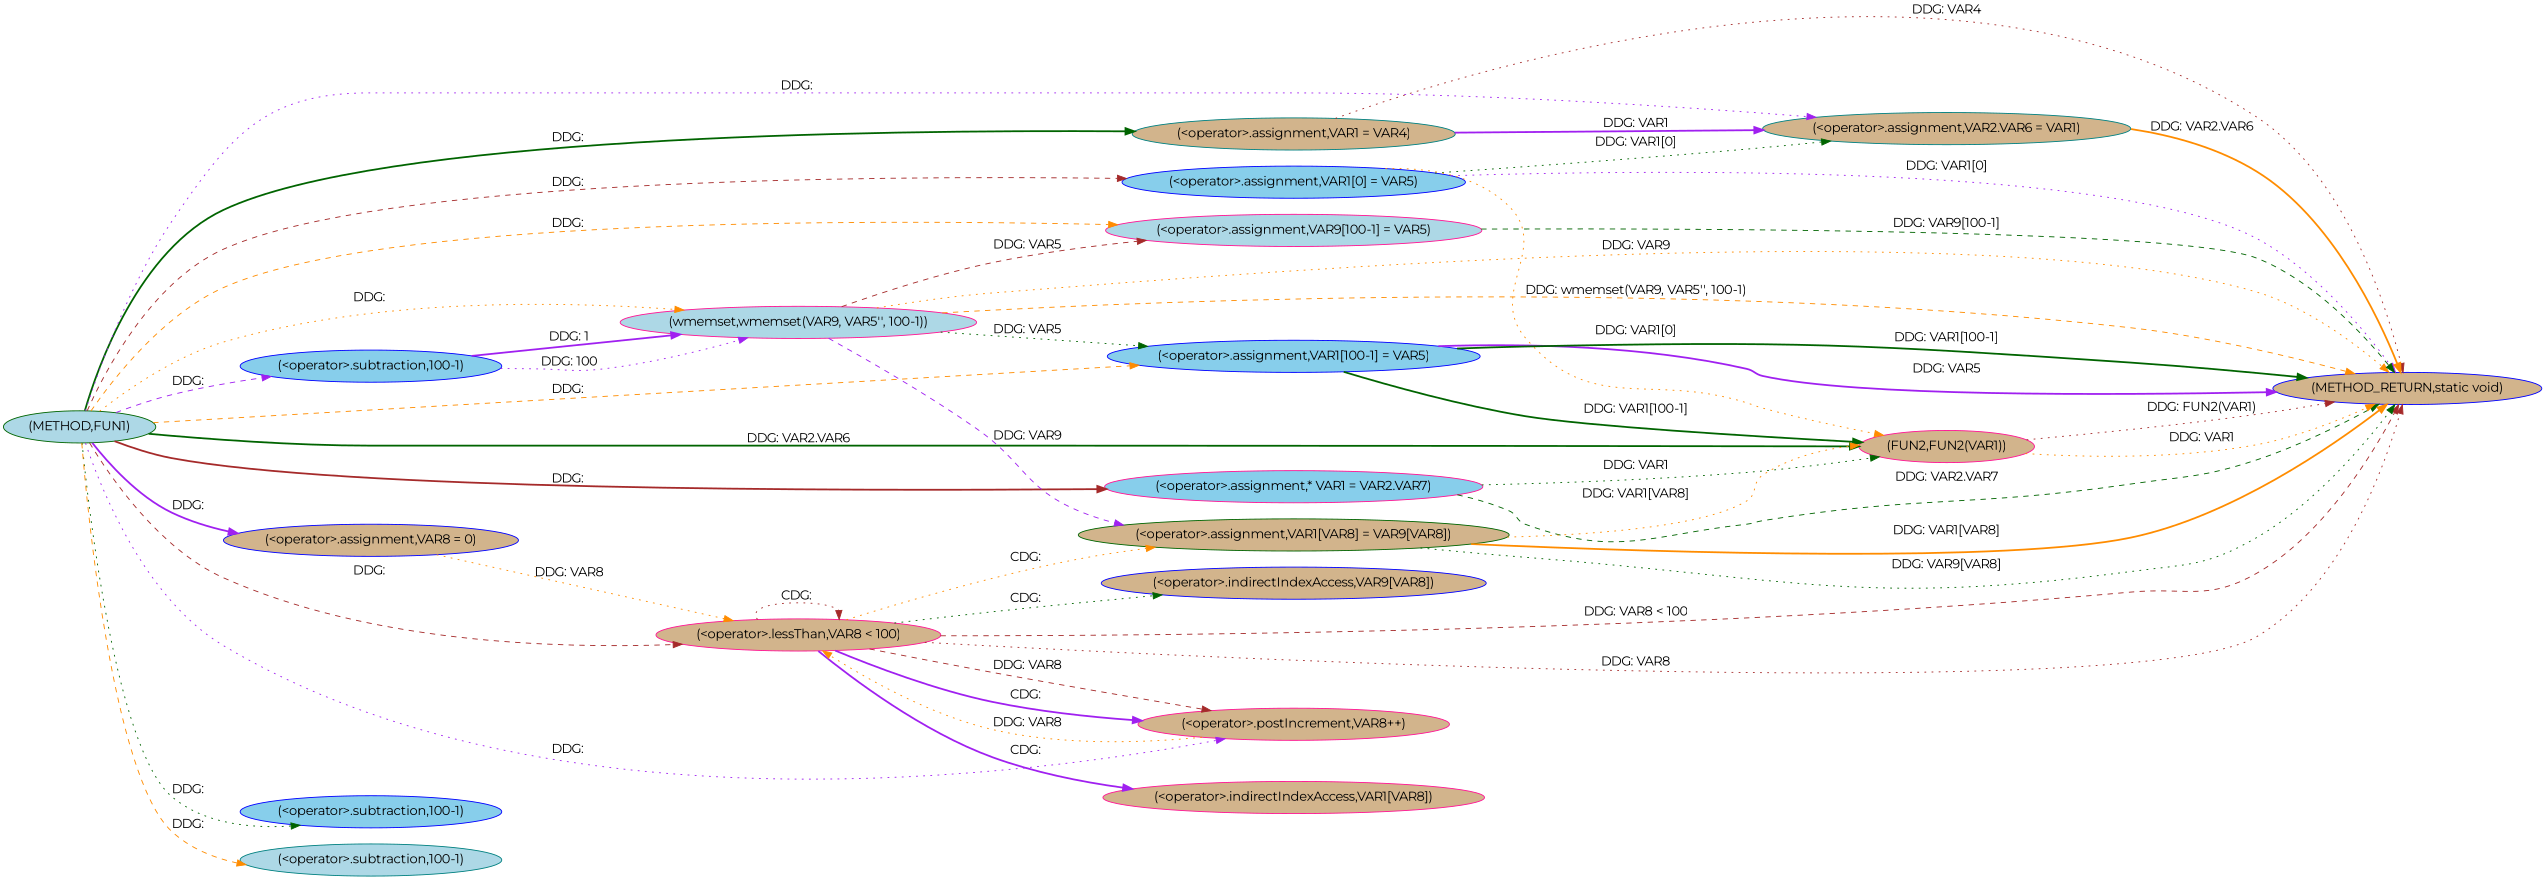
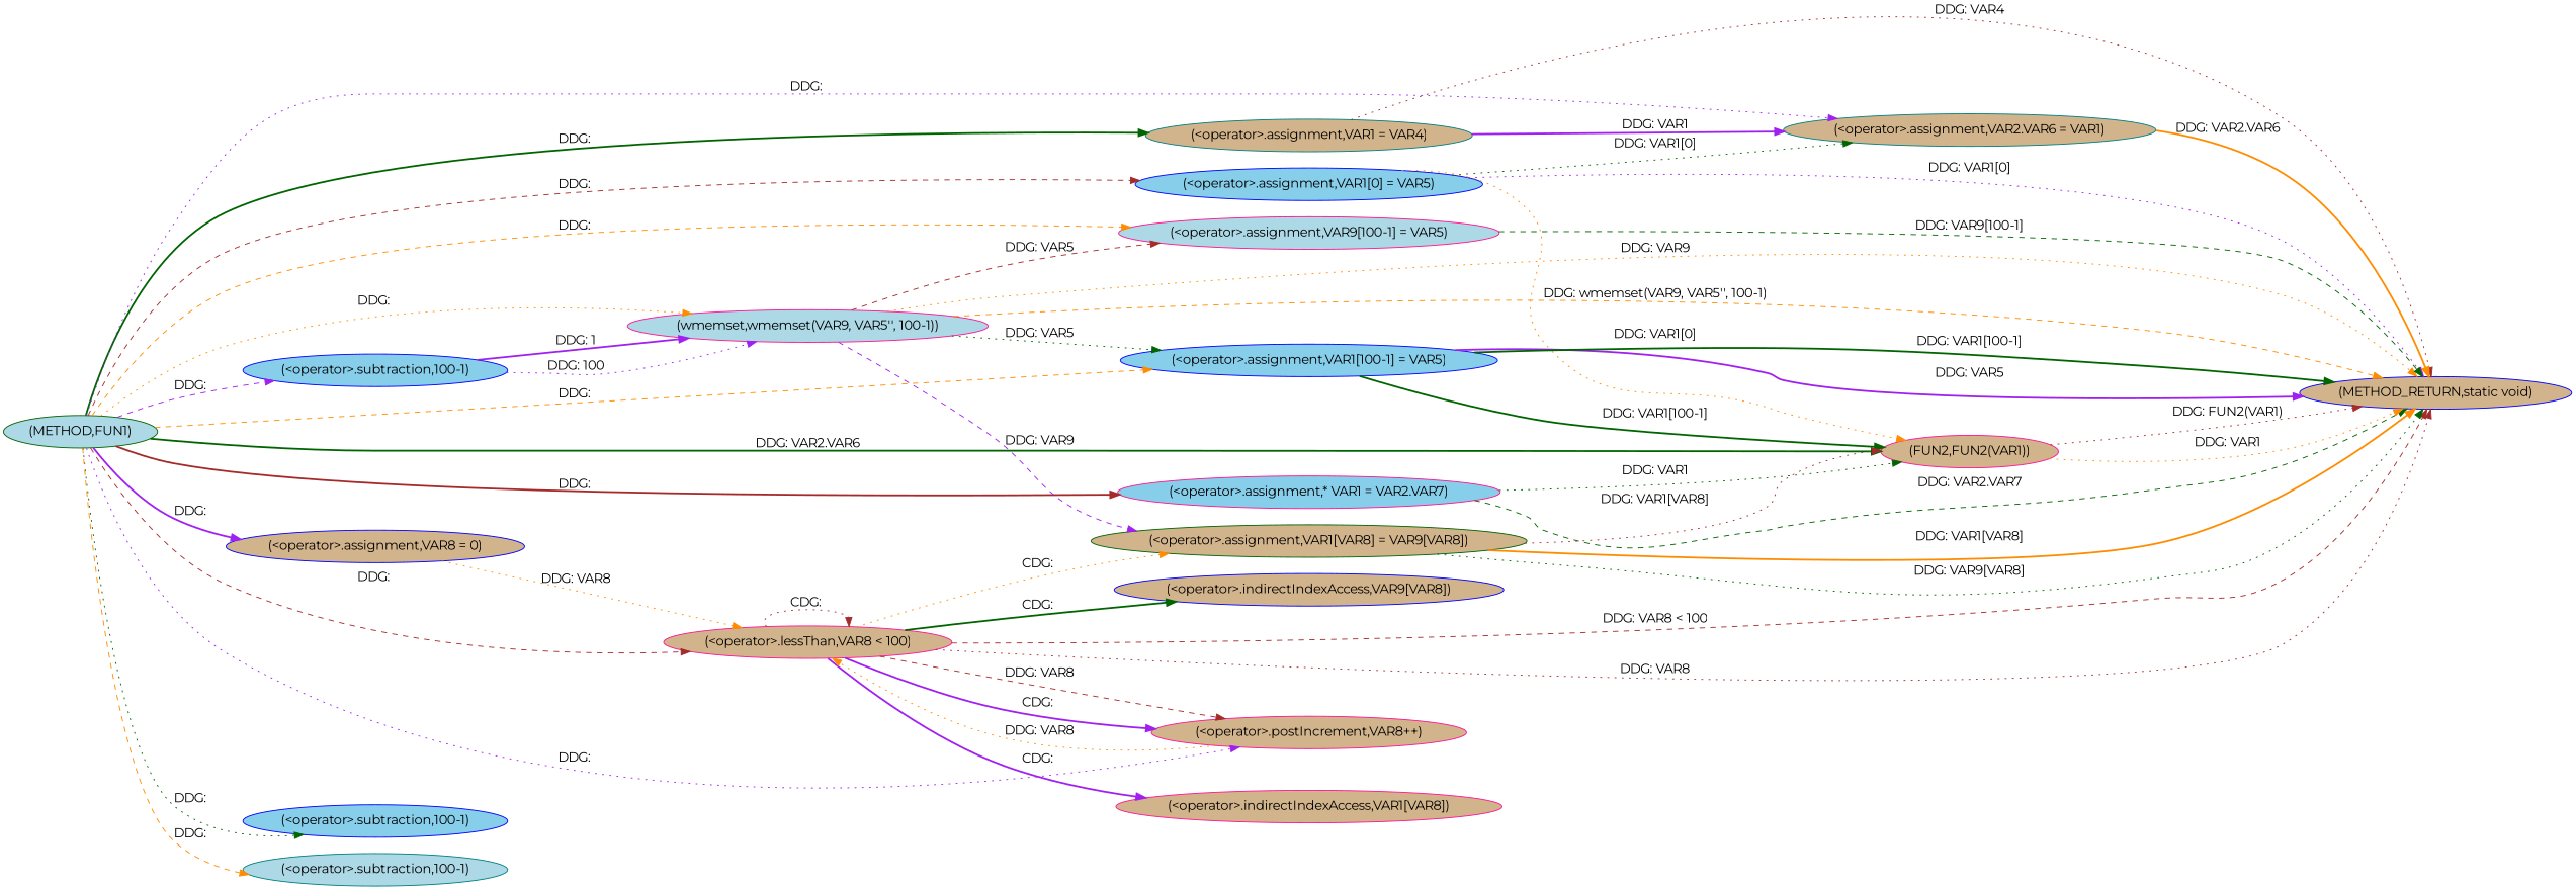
  digraph {
    fontname=Montserrat
    rankdir=LR
    node [color=blue fillcolor=tan fontname=Montserrat style=filled]
    edge [color=darkorange fontname=Montserrat style=dotted]
    n1 [color=darkgreen fillcolor=lightblue label="(METHOD,FUN1)"]
    n2 [color=teal label="(<operator>.assignment,VAR1 = VAR4)"]
    n3 [fillcolor=skyblue label="(<operator>.assignment,VAR1[0] = VAR5)"]
    n4 [color=teal label="(<operator>.assignment,VAR2.VAR6 = VAR1)"]
    n5 [color=deeppink fillcolor=skyblue label="(<operator>.assignment,* VAR1 = VAR2.VAR7)"]
    n6 [color=deeppink fillcolor=lightblue label="(wmemset,wmemset(VAR9, VAR5'', 100-1))"]
    n7 [fillcolor=skyblue label="(<operator>.subtraction,100-1)"]
    n8 [color=deeppink fillcolor=lightblue label="(<operator>.assignment,VAR9[100-1] = VAR5)"]
    n9 [fillcolor=skyblue label="(<operator>.subtraction,100-1)"]
    n10 [label="(<operator>.assignment,VAR8 = 0)"]
    n11 [color=deeppink label="(<operator>.lessThan,VAR8 < 100)"]
    n12 [color=deeppink label="(<operator>.postIncrement,VAR8++)"]
    n13 [fillcolor=skyblue label="(<operator>.assignment,VAR1[100-1] = VAR5)"]
    n14 [color=teal fillcolor=lightblue label="(<operator>.subtraction,100-1)"]
    n15 [color=deeppink label="(FUN2,FUN2(VAR1))"]
    n16 [label="(METHOD_RETURN,static void)"]
    n17 [color=darkgreen label="(<operator>.assignment,VAR1[VAR8] = VAR9[VAR8])"]
    n18 [color=deeppink label="(<operator>.indirectIndexAccess,VAR1[VAR8])"]
    n19 [label="(<operator>.indirectIndexAccess,VAR9[VAR8])"]
    n1 -> n2 [color=darkgreen label="DDG: " style=bold]
    n1 -> n3 [color=brown label="DDG: " style=dashed]
    n1 -> n4 [color=purple label="DDG: "]
    n1 -> n5 [color=brown label="DDG: " style=bold]
    n1 -> n6 [label="DDG: "]
    n1 -> n7 [color=purple label="DDG: " style=dashed]
    n1 -> n8 [label="DDG: " style=dashed]
    n1 -> n9 [color=darkgreen label="DDG: "]
    n1 -> n10 [color=purple label="DDG: " style=bold]
    n1 -> n11 [color=brown label="DDG: " style=dashed]
    n1 -> n12 [color=purple label="DDG: "]
    n1 -> n13 [label="DDG: " style=dashed]
    n1 -> n14 [label="DDG: " style=dashed]
    n1 -> n15 [color=darkgreen label="DDG: VAR2.VAR6" style=bold]
    n2 -> n4 [color=purple label="DDG: VAR1" style=bold]
    n2 -> n16 [color=brown label="DDG: VAR4"]
    n3 -> n4 [color=darkgreen label="DDG: VAR1[0]"]
    n3 -> n15 [label="DDG: VAR1[0]"]
    n3 -> n16 [color=purple label="DDG: VAR1[0]"]
    n4 -> n16 [label="DDG: VAR2.VAR6" style=bold]
    n5 -> n15 [color=darkgreen label="DDG: VAR1"]
    n5 -> n16 [color=darkgreen label="DDG: VAR2.VAR7" style=dashed]
    n6 -> n8 [color=brown label="DDG: VAR5" style=dashed]
    n6 -> n13 [color=darkgreen label="DDG: VAR5"]
    n6 -> n16 [label="DDG: VAR9"]
    n6 -> n16 [label="DDG: wmemset(VAR9, VAR5'', 100-1)" style=dashed]
    n6 -> n17 [color=purple label="DDG: VAR9" style=dashed]
    n7 -> n6 [color=purple label="DDG: 100"]
    n7 -> n6 [color=purple label="DDG: 1" style=bold]
    n8 -> n16 [color=darkgreen label="DDG: VAR9[100-1]" style=dashed]
    n10 -> n11 [label="DDG: VAR8"]
    n11 -> n11 [color=brown label="CDG: "]
    n11 -> n12 [color=brown label="DDG: VAR8" style=dashed]
    n11 -> n12 [color=purple label="CDG: " style=bold]
    n11 -> n16 [color=brown label="DDG: VAR8"]
    n11 -> n16 [color=brown label="DDG: VAR8 < 100" style=dashed]
    n11 -> n17 [label="CDG: "]
    n11 -> n18 [color=purple label="CDG: " style=bold]
-   n11 -> n19 [color=darkgreen label="CDG: "]
+   n11 -> n19 [color=darkgreen label="CDG: " style=bold]
    n12 -> n11 [label="DDG: VAR8"]
    n13 -> n15 [color=darkgreen label="DDG: VAR1[100-1]" style=bold]
    n13 -> n16 [color=purple label="DDG: VAR5" style=bold]
    n13 -> n16 [color=darkgreen label="DDG: VAR1[100-1]" style=bold]
    n15 -> n16 [color=brown label="DDG: FUN2(VAR1)"]
    n15 -> n16 [label="DDG: VAR1"]
-   n17 -> n15 [label="DDG: VAR1[VAR8]"]
+   n17 -> n15 [color=brown label="DDG: VAR1[VAR8]"]
    n17 -> n16 [label="DDG: VAR1[VAR8]" style=bold]
    n17 -> n16 [color=darkgreen label="DDG: VAR9[VAR8]"]
  }
